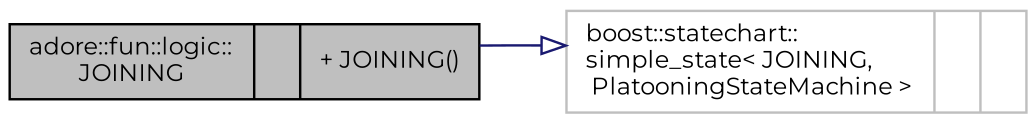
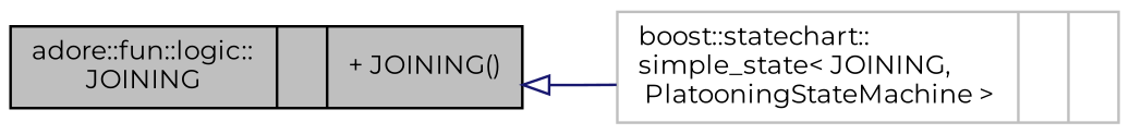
  digraph {
    rankdir=LR
    fontname=Montserrat
    node [fontname=Montserrat fontsize=10 shape=record style=filled]
    n1 [color=black fillcolor=grey75 fontcolor=black height=0.2 label="{adore::fun::logic::\lJOINING\n||+ JOINING()\l}" width=0.4]
    n2 [color=grey75 fillcolor=white height=0.2 label="{boost::statechart::\lsimple_state\< JOINING,\l PlatooningStateMachine \>\n||}" width=0.4]
-   n2 -> n1 [arrowtail=onormal color=midnightblue dir=back fontname=Montserrat fontsize=10 labelfontname=Helvetica labelfontsize=10 style=solid]
+   n1 -> n2 [arrowtail=onormal color=midnightblue dir=back fontname=Montserrat fontsize=10 labelfontname=Helvetica labelfontsize=10 style=solid]
  }
